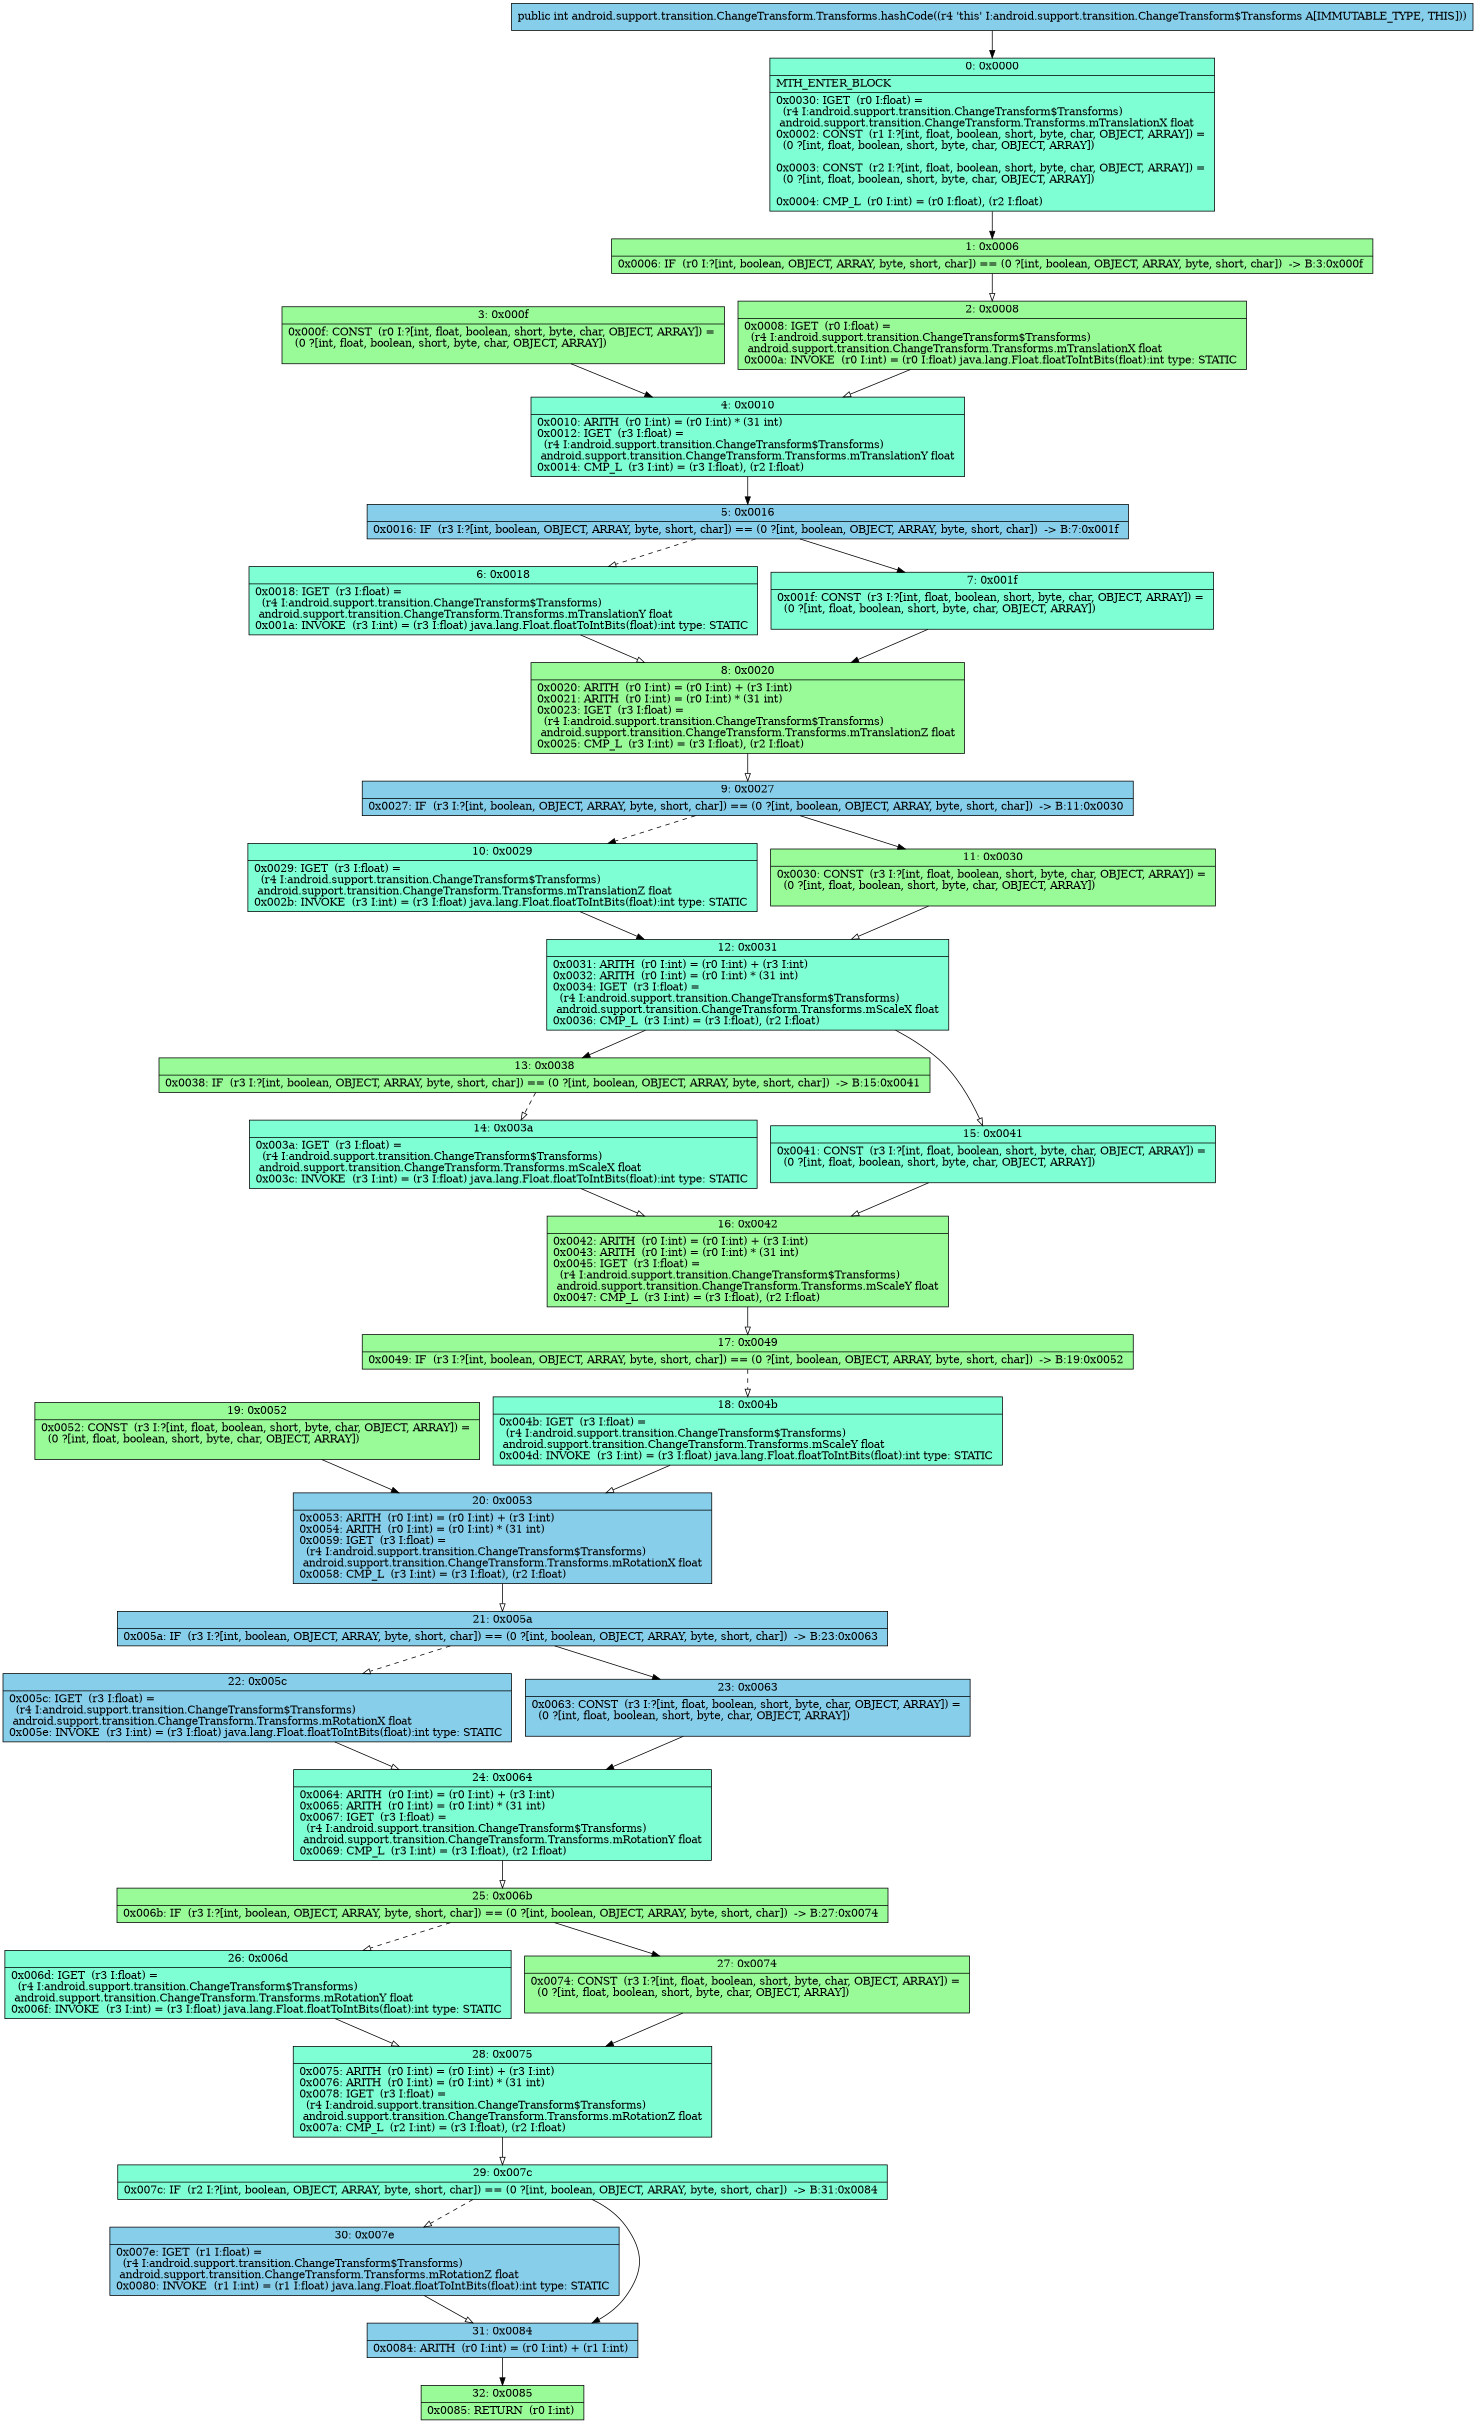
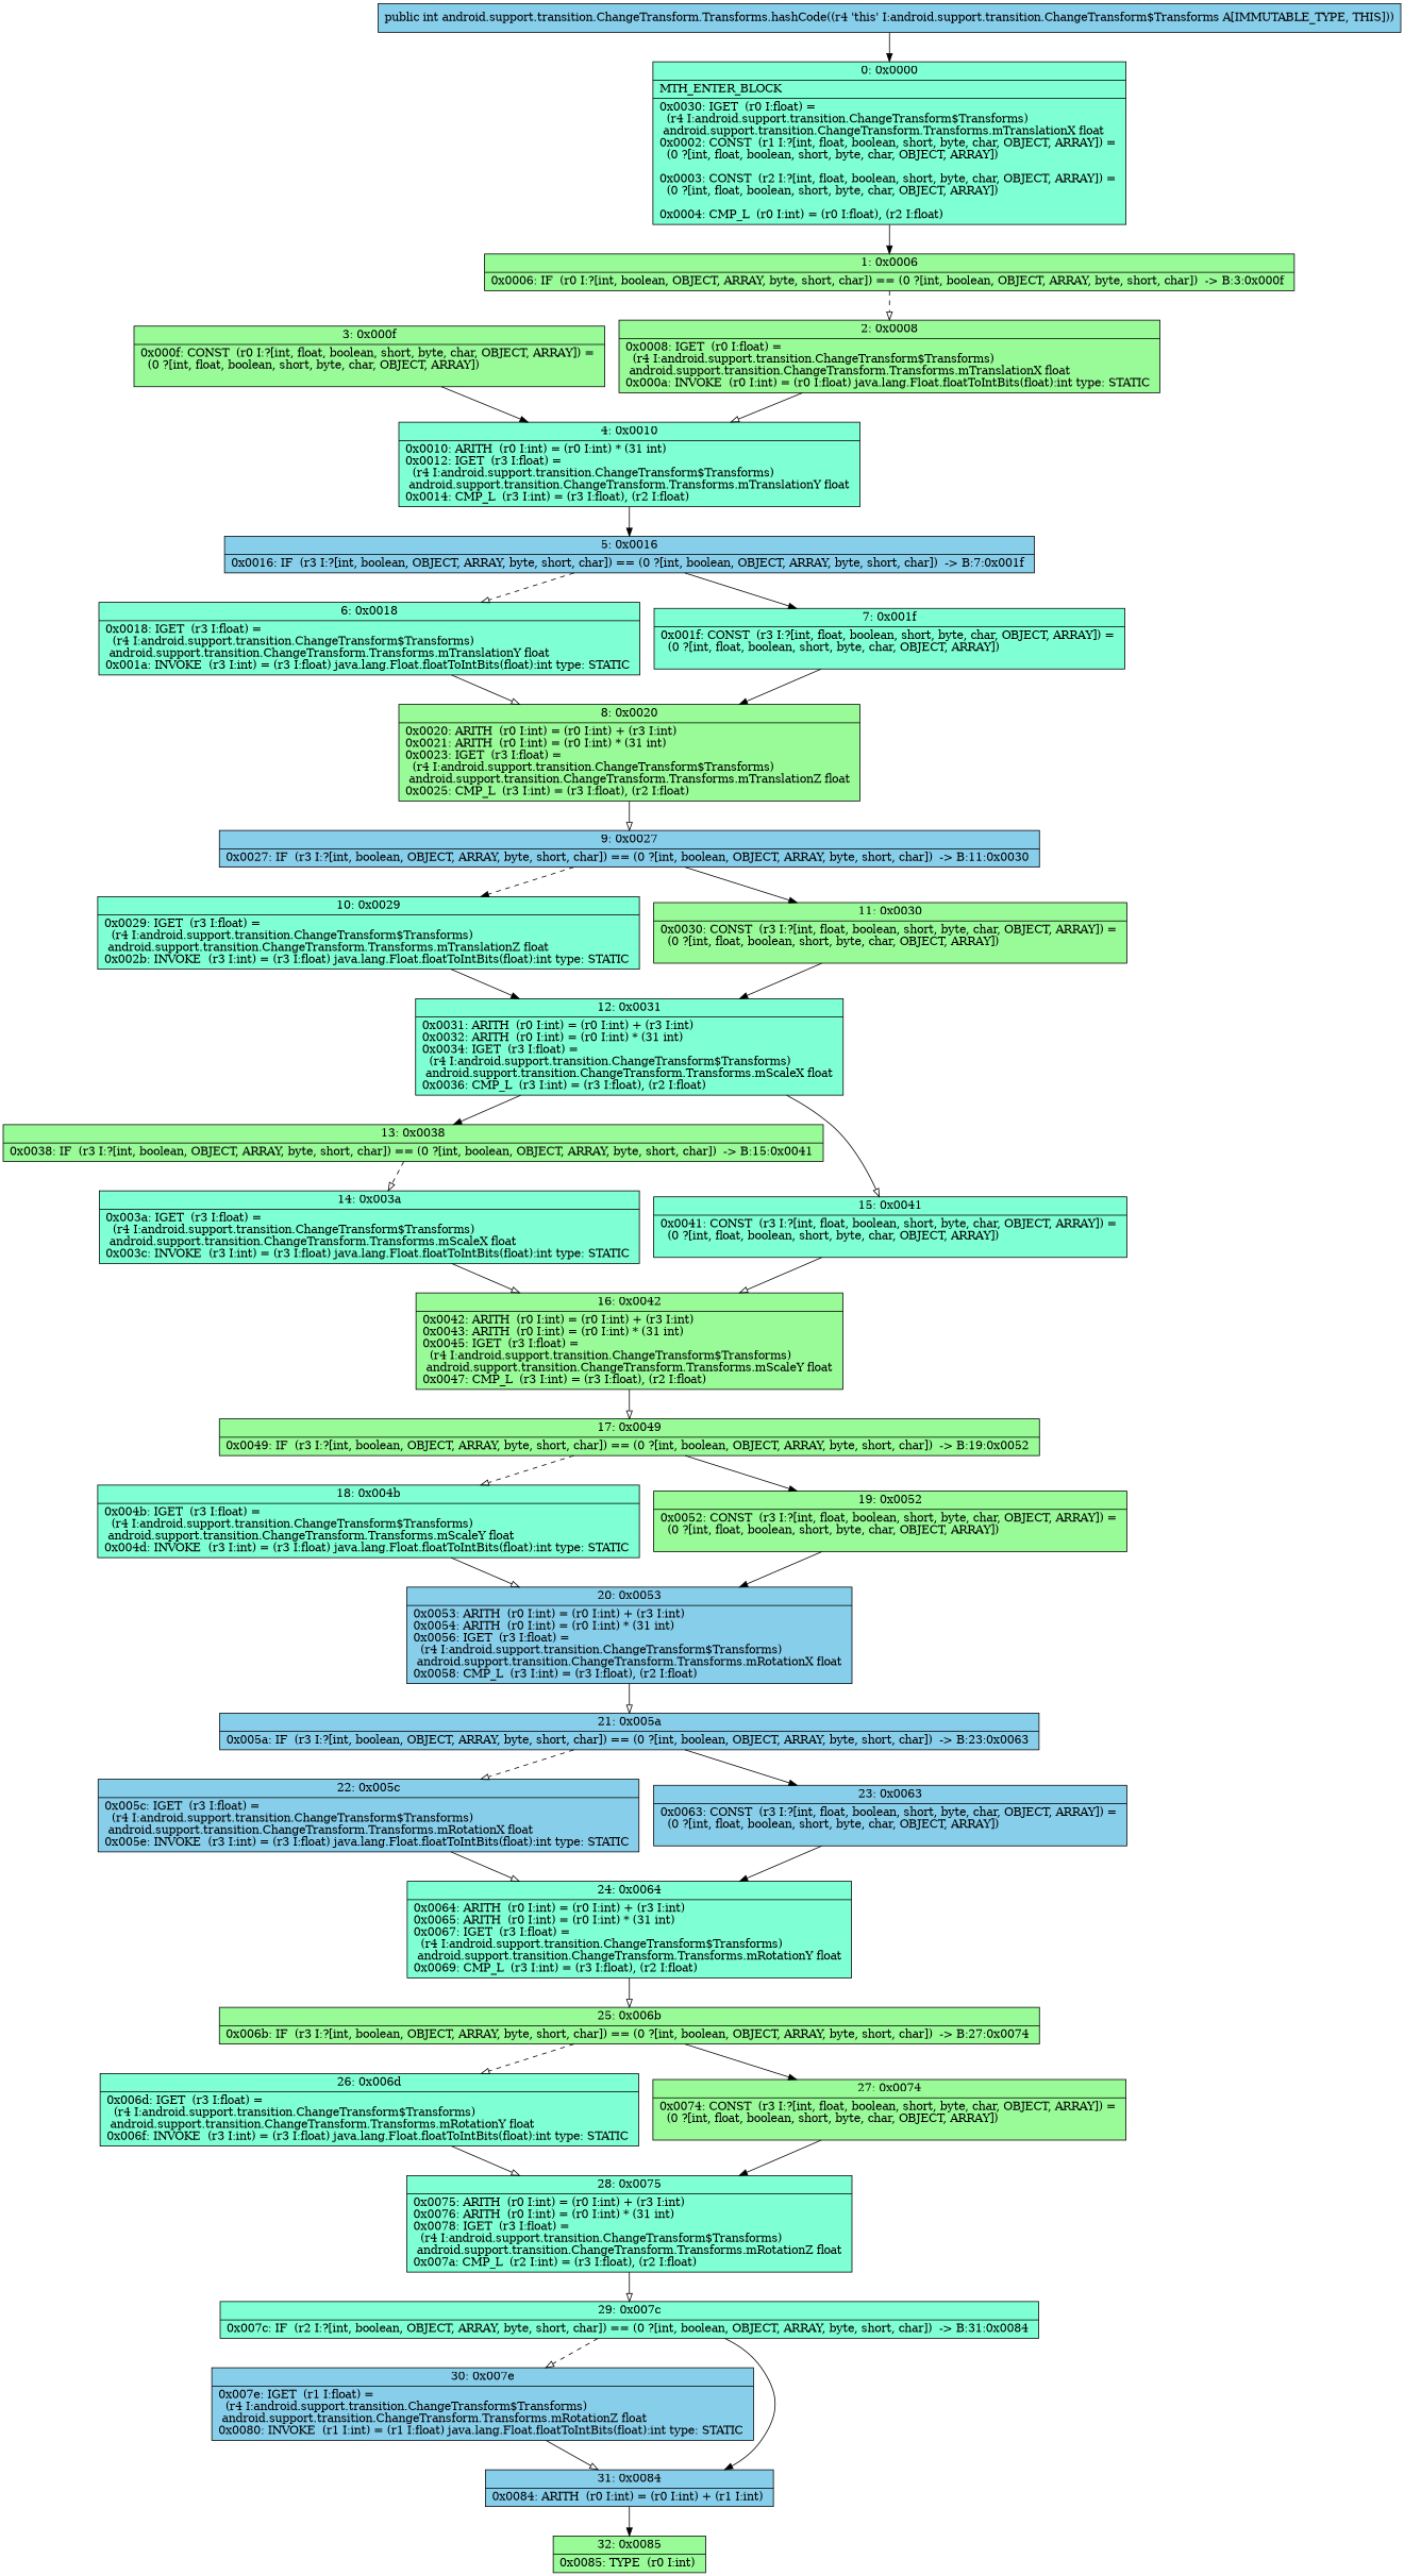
  digraph {
    node [fillcolor=aquamarine shape=record style=filled]
    edge [arrowhead=onormal]
    n1 [label="{0\:\ 0x0000|MTH_ENTER_BLOCK\l|0x0030: IGET  (r0 I:float) = \l  (r4 I:android.support.transition.ChangeTransform$Transforms)\l android.support.transition.ChangeTransform.Transforms.mTranslationX float \l0x0002: CONST  (r1 I:?[int, float, boolean, short, byte, char, OBJECT, ARRAY]) = \l  (0 ?[int, float, boolean, short, byte, char, OBJECT, ARRAY])\l \l0x0003: CONST  (r2 I:?[int, float, boolean, short, byte, char, OBJECT, ARRAY]) = \l  (0 ?[int, float, boolean, short, byte, char, OBJECT, ARRAY])\l \l0x0004: CMP_L  (r0 I:int) = (r0 I:float), (r2 I:float) \l}"]
    n2 [fillcolor=palegreen label="{1\:\ 0x0006|0x0006: IF  (r0 I:?[int, boolean, OBJECT, ARRAY, byte, short, char]) == (0 ?[int, boolean, OBJECT, ARRAY, byte, short, char])  \-\> B:3:0x000f \l}"]
    n3 [fillcolor=palegreen label="{2\:\ 0x0008|0x0008: IGET  (r0 I:float) = \l  (r4 I:android.support.transition.ChangeTransform$Transforms)\l android.support.transition.ChangeTransform.Transforms.mTranslationX float \l0x000a: INVOKE  (r0 I:int) = (r0 I:float) java.lang.Float.floatToIntBits(float):int type: STATIC \l}"]
    n4 [label="{4\:\ 0x0010|0x0010: ARITH  (r0 I:int) = (r0 I:int) * (31 int) \l0x0012: IGET  (r3 I:float) = \l  (r4 I:android.support.transition.ChangeTransform$Transforms)\l android.support.transition.ChangeTransform.Transforms.mTranslationY float \l0x0014: CMP_L  (r3 I:int) = (r3 I:float), (r2 I:float) \l}"]
    n5 [fillcolor=palegreen label="{3\:\ 0x000f|0x000f: CONST  (r0 I:?[int, float, boolean, short, byte, char, OBJECT, ARRAY]) = \l  (0 ?[int, float, boolean, short, byte, char, OBJECT, ARRAY])\l \l}"]
    n6 [fillcolor=skyblue label="{5\:\ 0x0016|0x0016: IF  (r3 I:?[int, boolean, OBJECT, ARRAY, byte, short, char]) == (0 ?[int, boolean, OBJECT, ARRAY, byte, short, char])  \-\> B:7:0x001f \l}"]
    n7 [label="{6\:\ 0x0018|0x0018: IGET  (r3 I:float) = \l  (r4 I:android.support.transition.ChangeTransform$Transforms)\l android.support.transition.ChangeTransform.Transforms.mTranslationY float \l0x001a: INVOKE  (r3 I:int) = (r3 I:float) java.lang.Float.floatToIntBits(float):int type: STATIC \l}"]
    n8 [label="{7\:\ 0x001f|0x001f: CONST  (r3 I:?[int, float, boolean, short, byte, char, OBJECT, ARRAY]) = \l  (0 ?[int, float, boolean, short, byte, char, OBJECT, ARRAY])\l \l}"]
    n9 [fillcolor=palegreen label="{8\:\ 0x0020|0x0020: ARITH  (r0 I:int) = (r0 I:int) + (r3 I:int) \l0x0021: ARITH  (r0 I:int) = (r0 I:int) * (31 int) \l0x0023: IGET  (r3 I:float) = \l  (r4 I:android.support.transition.ChangeTransform$Transforms)\l android.support.transition.ChangeTransform.Transforms.mTranslationZ float \l0x0025: CMP_L  (r3 I:int) = (r3 I:float), (r2 I:float) \l}"]
    n10 [fillcolor=skyblue label="{9\:\ 0x0027|0x0027: IF  (r3 I:?[int, boolean, OBJECT, ARRAY, byte, short, char]) == (0 ?[int, boolean, OBJECT, ARRAY, byte, short, char])  \-\> B:11:0x0030 \l}"]
    n11 [label="{10\:\ 0x0029|0x0029: IGET  (r3 I:float) = \l  (r4 I:android.support.transition.ChangeTransform$Transforms)\l android.support.transition.ChangeTransform.Transforms.mTranslationZ float \l0x002b: INVOKE  (r3 I:int) = (r3 I:float) java.lang.Float.floatToIntBits(float):int type: STATIC \l}"]
    n12 [fillcolor=palegreen label="{11\:\ 0x0030|0x0030: CONST  (r3 I:?[int, float, boolean, short, byte, char, OBJECT, ARRAY]) = \l  (0 ?[int, float, boolean, short, byte, char, OBJECT, ARRAY])\l \l}"]
    n13 [label="{12\:\ 0x0031|0x0031: ARITH  (r0 I:int) = (r0 I:int) + (r3 I:int) \l0x0032: ARITH  (r0 I:int) = (r0 I:int) * (31 int) \l0x0034: IGET  (r3 I:float) = \l  (r4 I:android.support.transition.ChangeTransform$Transforms)\l android.support.transition.ChangeTransform.Transforms.mScaleX float \l0x0036: CMP_L  (r3 I:int) = (r3 I:float), (r2 I:float) \l}"]
    n14 [fillcolor=palegreen label="{13\:\ 0x0038|0x0038: IF  (r3 I:?[int, boolean, OBJECT, ARRAY, byte, short, char]) == (0 ?[int, boolean, OBJECT, ARRAY, byte, short, char])  \-\> B:15:0x0041 \l}"]
    n15 [label="{15\:\ 0x0041|0x0041: CONST  (r3 I:?[int, float, boolean, short, byte, char, OBJECT, ARRAY]) = \l  (0 ?[int, float, boolean, short, byte, char, OBJECT, ARRAY])\l \l}"]
    n16 [label="{14\:\ 0x003a|0x003a: IGET  (r3 I:float) = \l  (r4 I:android.support.transition.ChangeTransform$Transforms)\l android.support.transition.ChangeTransform.Transforms.mScaleX float \l0x003c: INVOKE  (r3 I:int) = (r3 I:float) java.lang.Float.floatToIntBits(float):int type: STATIC \l}"]
    n17 [fillcolor=palegreen label="{16\:\ 0x0042|0x0042: ARITH  (r0 I:int) = (r0 I:int) + (r3 I:int) \l0x0043: ARITH  (r0 I:int) = (r0 I:int) * (31 int) \l0x0045: IGET  (r3 I:float) = \l  (r4 I:android.support.transition.ChangeTransform$Transforms)\l android.support.transition.ChangeTransform.Transforms.mScaleY float \l0x0047: CMP_L  (r3 I:int) = (r3 I:float), (r2 I:float) \l}"]
    n18 [fillcolor=palegreen label="{17\:\ 0x0049|0x0049: IF  (r3 I:?[int, boolean, OBJECT, ARRAY, byte, short, char]) == (0 ?[int, boolean, OBJECT, ARRAY, byte, short, char])  \-\> B:19:0x0052 \l}"]
    n19 [label="{18\:\ 0x004b|0x004b: IGET  (r3 I:float) = \l  (r4 I:android.support.transition.ChangeTransform$Transforms)\l android.support.transition.ChangeTransform.Transforms.mScaleY float \l0x004d: INVOKE  (r3 I:int) = (r3 I:float) java.lang.Float.floatToIntBits(float):int type: STATIC \l}"]
    n20 [fillcolor=palegreen label="{19\:\ 0x0052|0x0052: CONST  (r3 I:?[int, float, boolean, short, byte, char, OBJECT, ARRAY]) = \l  (0 ?[int, float, boolean, short, byte, char, OBJECT, ARRAY])\l \l}"]
-   n21 [fillcolor=skyblue label="{20\:\ 0x0053|0x0053: ARITH  (r0 I:int) = (r0 I:int) + (r3 I:int) \l0x0054: ARITH  (r0 I:int) = (r0 I:int) * (31 int) \l0x0059: IGET  (r3 I:float) = \l  (r4 I:android.support.transition.ChangeTransform$Transforms)\l android.support.transition.ChangeTransform.Transforms.mRotationX float \l0x0058: CMP_L  (r3 I:int) = (r3 I:float), (r2 I:float) \l}"]
+   n21 [fillcolor=skyblue label="{20\:\ 0x0053|0x0053: ARITH  (r0 I:int) = (r0 I:int) + (r3 I:int) \l0x0054: ARITH  (r0 I:int) = (r0 I:int) * (31 int) \l0x0056: IGET  (r3 I:float) = \l  (r4 I:android.support.transition.ChangeTransform$Transforms)\l android.support.transition.ChangeTransform.Transforms.mRotationX float \l0x0058: CMP_L  (r3 I:int) = (r3 I:float), (r2 I:float) \l}"]
    n22 [fillcolor=skyblue label="{21\:\ 0x005a|0x005a: IF  (r3 I:?[int, boolean, OBJECT, ARRAY, byte, short, char]) == (0 ?[int, boolean, OBJECT, ARRAY, byte, short, char])  \-\> B:23:0x0063 \l}"]
    n23 [fillcolor=skyblue label="{22\:\ 0x005c|0x005c: IGET  (r3 I:float) = \l  (r4 I:android.support.transition.ChangeTransform$Transforms)\l android.support.transition.ChangeTransform.Transforms.mRotationX float \l0x005e: INVOKE  (r3 I:int) = (r3 I:float) java.lang.Float.floatToIntBits(float):int type: STATIC \l}"]
    n24 [fillcolor=skyblue label="{23\:\ 0x0063|0x0063: CONST  (r3 I:?[int, float, boolean, short, byte, char, OBJECT, ARRAY]) = \l  (0 ?[int, float, boolean, short, byte, char, OBJECT, ARRAY])\l \l}"]
    n25 [label="{24\:\ 0x0064|0x0064: ARITH  (r0 I:int) = (r0 I:int) + (r3 I:int) \l0x0065: ARITH  (r0 I:int) = (r0 I:int) * (31 int) \l0x0067: IGET  (r3 I:float) = \l  (r4 I:android.support.transition.ChangeTransform$Transforms)\l android.support.transition.ChangeTransform.Transforms.mRotationY float \l0x0069: CMP_L  (r3 I:int) = (r3 I:float), (r2 I:float) \l}"]
    n26 [fillcolor=palegreen label="{25\:\ 0x006b|0x006b: IF  (r3 I:?[int, boolean, OBJECT, ARRAY, byte, short, char]) == (0 ?[int, boolean, OBJECT, ARRAY, byte, short, char])  \-\> B:27:0x0074 \l}"]
    n27 [label="{26\:\ 0x006d|0x006d: IGET  (r3 I:float) = \l  (r4 I:android.support.transition.ChangeTransform$Transforms)\l android.support.transition.ChangeTransform.Transforms.mRotationY float \l0x006f: INVOKE  (r3 I:int) = (r3 I:float) java.lang.Float.floatToIntBits(float):int type: STATIC \l}"]
    n28 [fillcolor=palegreen label="{27\:\ 0x0074|0x0074: CONST  (r3 I:?[int, float, boolean, short, byte, char, OBJECT, ARRAY]) = \l  (0 ?[int, float, boolean, short, byte, char, OBJECT, ARRAY])\l \l}"]
    n29 [label="{28\:\ 0x0075|0x0075: ARITH  (r0 I:int) = (r0 I:int) + (r3 I:int) \l0x0076: ARITH  (r0 I:int) = (r0 I:int) * (31 int) \l0x0078: IGET  (r3 I:float) = \l  (r4 I:android.support.transition.ChangeTransform$Transforms)\l android.support.transition.ChangeTransform.Transforms.mRotationZ float \l0x007a: CMP_L  (r2 I:int) = (r3 I:float), (r2 I:float) \l}"]
    n30 [label="{29\:\ 0x007c|0x007c: IF  (r2 I:?[int, boolean, OBJECT, ARRAY, byte, short, char]) == (0 ?[int, boolean, OBJECT, ARRAY, byte, short, char])  \-\> B:31:0x0084 \l}"]
    n31 [fillcolor=skyblue label="{30\:\ 0x007e|0x007e: IGET  (r1 I:float) = \l  (r4 I:android.support.transition.ChangeTransform$Transforms)\l android.support.transition.ChangeTransform.Transforms.mRotationZ float \l0x0080: INVOKE  (r1 I:int) = (r1 I:float) java.lang.Float.floatToIntBits(float):int type: STATIC \l}"]
    n32 [fillcolor=skyblue label="{31\:\ 0x0084|0x0084: ARITH  (r0 I:int) = (r0 I:int) + (r1 I:int) \l}"]
-   n33 [fillcolor=palegreen label="{32\:\ 0x0085|0x0085: RETURN  (r0 I:int) \l}"]
+   n33 [fillcolor=palegreen label="{32\:\ 0x0085|0x0085: TYPE  (r0 I:int) \l}"]
    n34 [fillcolor=skyblue label="{public int android.support.transition.ChangeTransform.Transforms.hashCode((r4 'this' I:android.support.transition.ChangeTransform$Transforms A[IMMUTABLE_TYPE, THIS])) }"]
    n1 -> n2 [arrowhead=normal]
-   n2 -> n3 [style=solid]
+   n2 -> n3 [style=dashed]
    n3 -> n4
    n4 -> n6 [arrowhead=normal]
    n5 -> n4 [arrowhead=normal]
    n6 -> n7 [style=dashed]
    n6 -> n8 [arrowhead=normal]
    n7 -> n9
    n8 -> n9 [arrowhead=normal]
    n9 -> n10
    n10 -> n11 [arrowhead=normal style=dashed]
    n10 -> n12 [arrowhead=normal]
    n11 -> n13 [arrowhead=normal]
-   n12 -> n13
+   n12 -> n13 [arrowhead=normal]
    n13 -> n14 [arrowhead=normal]
    n13 -> n15
    n14 -> n16 [style=dashed]
    n15 -> n17
    n16 -> n17
    n17 -> n18
    n18 -> n19 [style=dashed]
+   n18 -> n20 [arrowhead=normal]
    n19 -> n21
    n20 -> n21 [arrowhead=normal]
    n21 -> n22
    n22 -> n23 [style=dashed]
    n22 -> n24 [arrowhead=normal]
    n23 -> n25
    n24 -> n25 [arrowhead=normal]
    n25 -> n26
    n26 -> n27 [style=dashed]
    n26 -> n28 [arrowhead=normal]
    n27 -> n29
    n28 -> n29 [arrowhead=normal]
    n29 -> n30
    n30 -> n31 [style=dashed]
    n30 -> n32 [arrowhead=normal]
    n31 -> n32
    n32 -> n33 [arrowhead=normal]
    n34 -> n1 [arrowhead=normal]
  }
